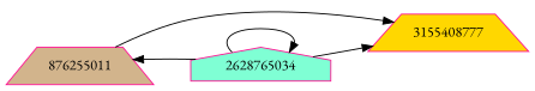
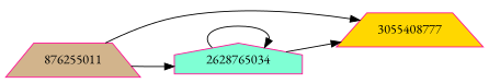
  digraph {
    fontname="EB Garamond"
    rankdir=LR
    node [color=deeppink fontname="EB Garamond" shape=trapezium style=filled]
    edge [fontname="EB Garamond"]
-   3155408777 [fillcolor=gold]
+   3155408777 [fillcolor=gold label=3055408777]
    876255011 [fillcolor=tan]
    2628765034 [fillcolor=aquamarine shape=house]
    876255011 -> 3155408777
-   2628765034 -> 876255011
+   876255011 -> 2628765034
    2628765034 -> 3155408777
    2628765034 -> 2628765034
  }
